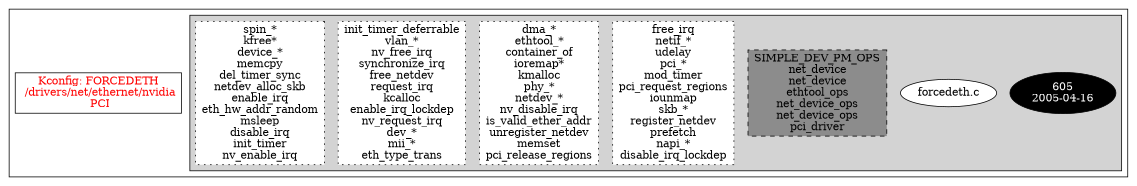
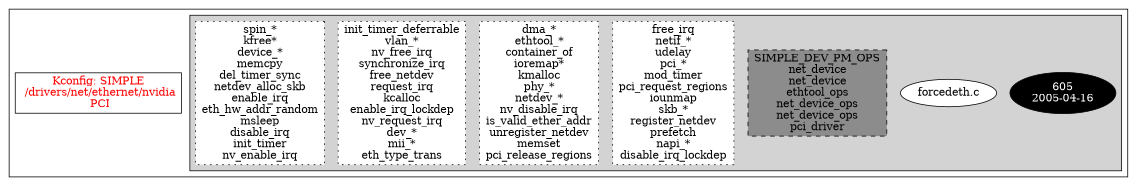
  digraph {
    ranksep=2
    splines=ortho
    node [fillcolor=white fontcolor=black style="filled,dotted" shape=box]
    n1 [fillcolor=black fontcolor=white label="605\n2005-04-16" style=filled shape=""]
    n2 [label="forcedeth.c\n" style=filled shape=""]
    n3 [fillcolor=grey55 label="SIMPLE_DEV_PM_OPS\nnet_device\nnet_device\nethtool_ops\nnet_device_ops\nnet_device_ops\npci_driver\n" style="filled,dashed"]
    n4 [label="free_irq\nnetif_*\nudelay\npci_*\nmod_timer\npci_request_regions\niounmap\nskb_*\nregister_netdev\nprefetch\nnapi_*\ndisable_irq_lockdep\n"]
    n5 [label="dma_*\nethtool_*\ncontainer_of\nioremap*\nkmalloc\nphy_*\nnetdev_*\nnv_disable_irq\nis_valid_ether_addr\nunregister_netdev\nmemset\npci_release_regions\n"]
    n6 [label="init_timer_deferrable\nvlan_*\nnv_free_irq\nsynchronize_irq\nfree_netdev\nrequest_irq\nkcalloc\nenable_irq_lockdep\nnv_request_irq\ndev_*\nmii_*\neth_type_trans\n"]
    n7 [label="spin_*\nkfree*\ndevice_*\nmemcpy\ndel_timer_sync\nnetdev_alloc_skb\nenable_irq\neth_hw_addr_random\nmsleep\ndisable_irq\ninit_timer\nnv_enable_irq\n"]
-   n8 [fontcolor=red label="Kconfig: FORCEDETH\n /drivers/net/ethernet/nvidia\n  PCI " fillcolor="" style=""]
+   n8 [fontcolor=red label="Kconfig: SIMPLE\n /drivers/net/ethernet/nvidia\n  PCI " fillcolor="" style=""]
    subgraph cluster_1 {
      n8
      subgraph cluster_2 {
        style=filled
        n1
        n2
        n3
        n4
        n5
        n6
        n7
      }
    }
  }
